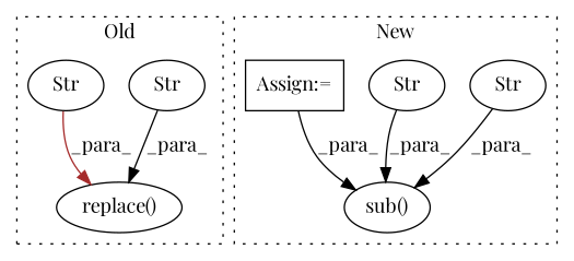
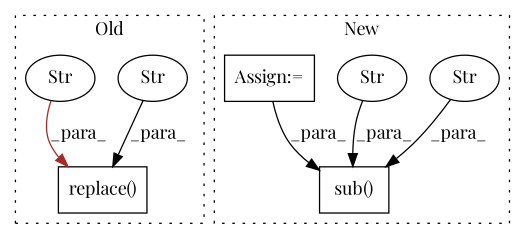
  digraph {
    fontname="Playfair Display"
    node [a=66 fontname="Playfair Display" l=3 shape=ellipse]
    edge [color=black fontname="Playfair Display"]
-   n1 [a=75 l="597,1" label="replace()" s="3475,4081"]
+   n1 [a=75 l="597,1" label="replace()" s="3475,4081" shape=box]
    n2 [l=4 label=Str s=4072]
    n3 [label=Str s=4078]
-   n4 [a=75 l="7,1" label="sub()" s="4322,4346"]
+   n4 [a=75 l="7,1" label="sub()" s="4322,4346" shape=box]
    n5 [label=Str s=4335]
    n6 [l=4 label=Str s=4329]
    n7 [a=68 label="Assign:=" s=4825 shape=box]
    subgraph cluster_1 {
      label=Old
      style=dotted
      n1
      n2
      n3
    }
    subgraph cluster_2 {
      label=New
      style=dotted
      n4
      n5
      n6
      n7
    }
    n2 -> n1 [label=_para_]
    n3 -> n1 [color=brown label=_para_]
    n5 -> n4 [label=_para_]
    n6 -> n4 [label=_para_]
    n7 -> n4 [label=_para_]
  }
